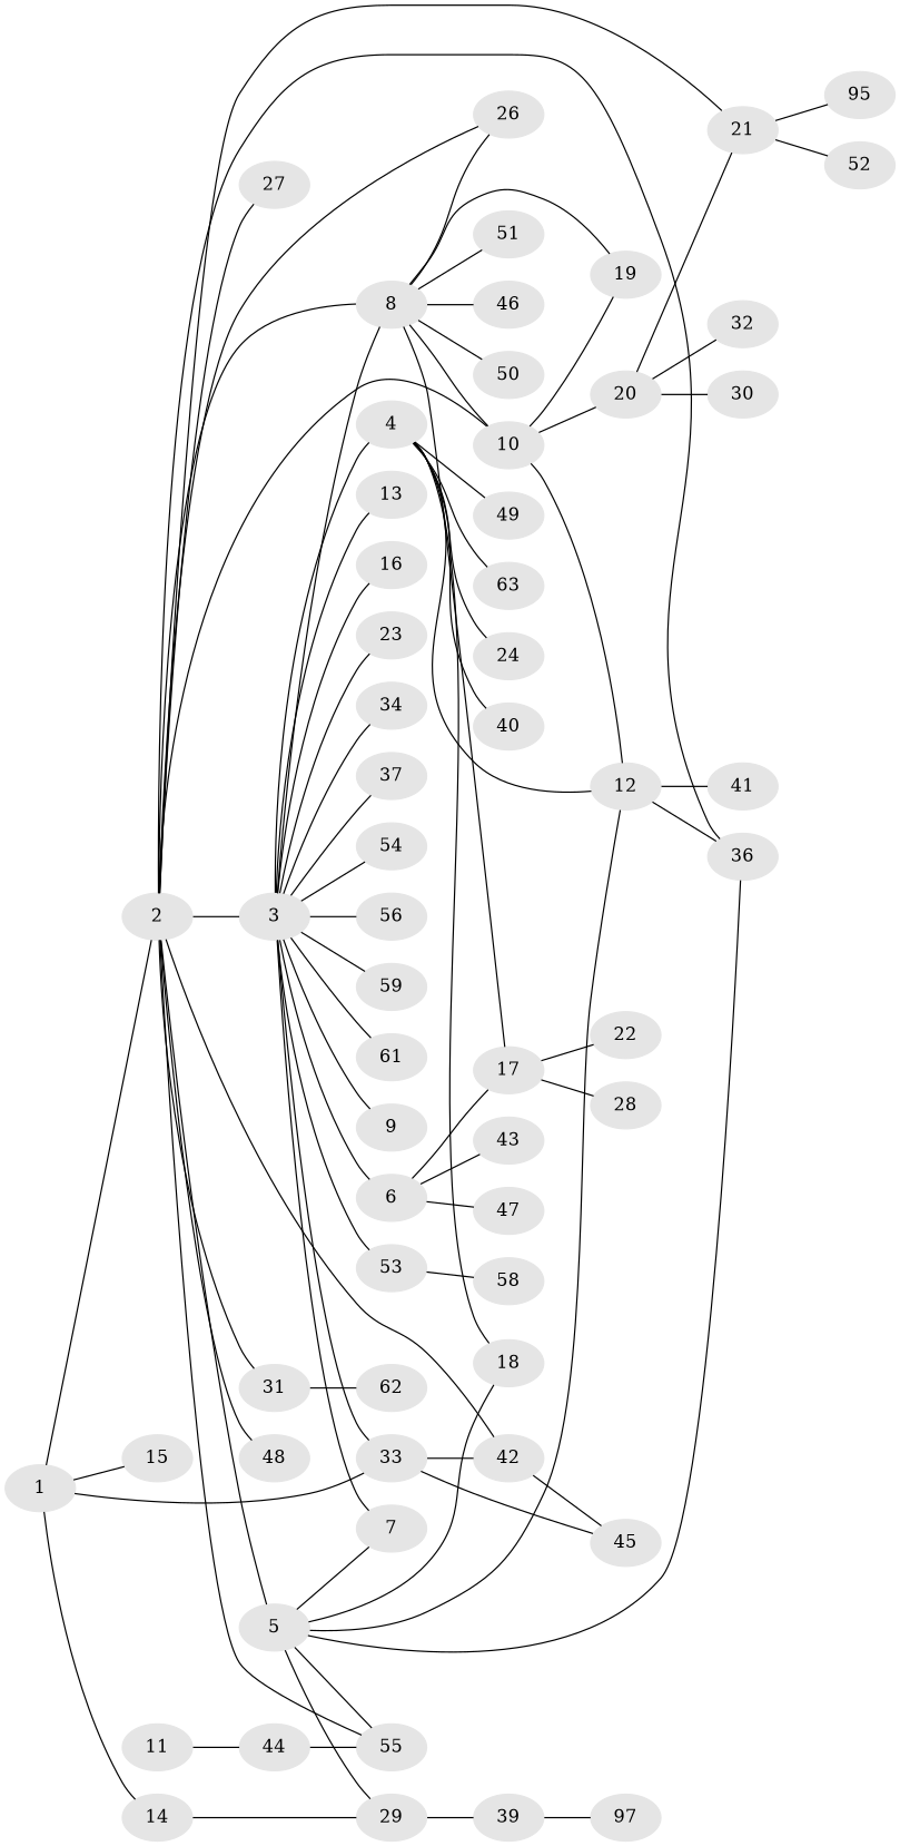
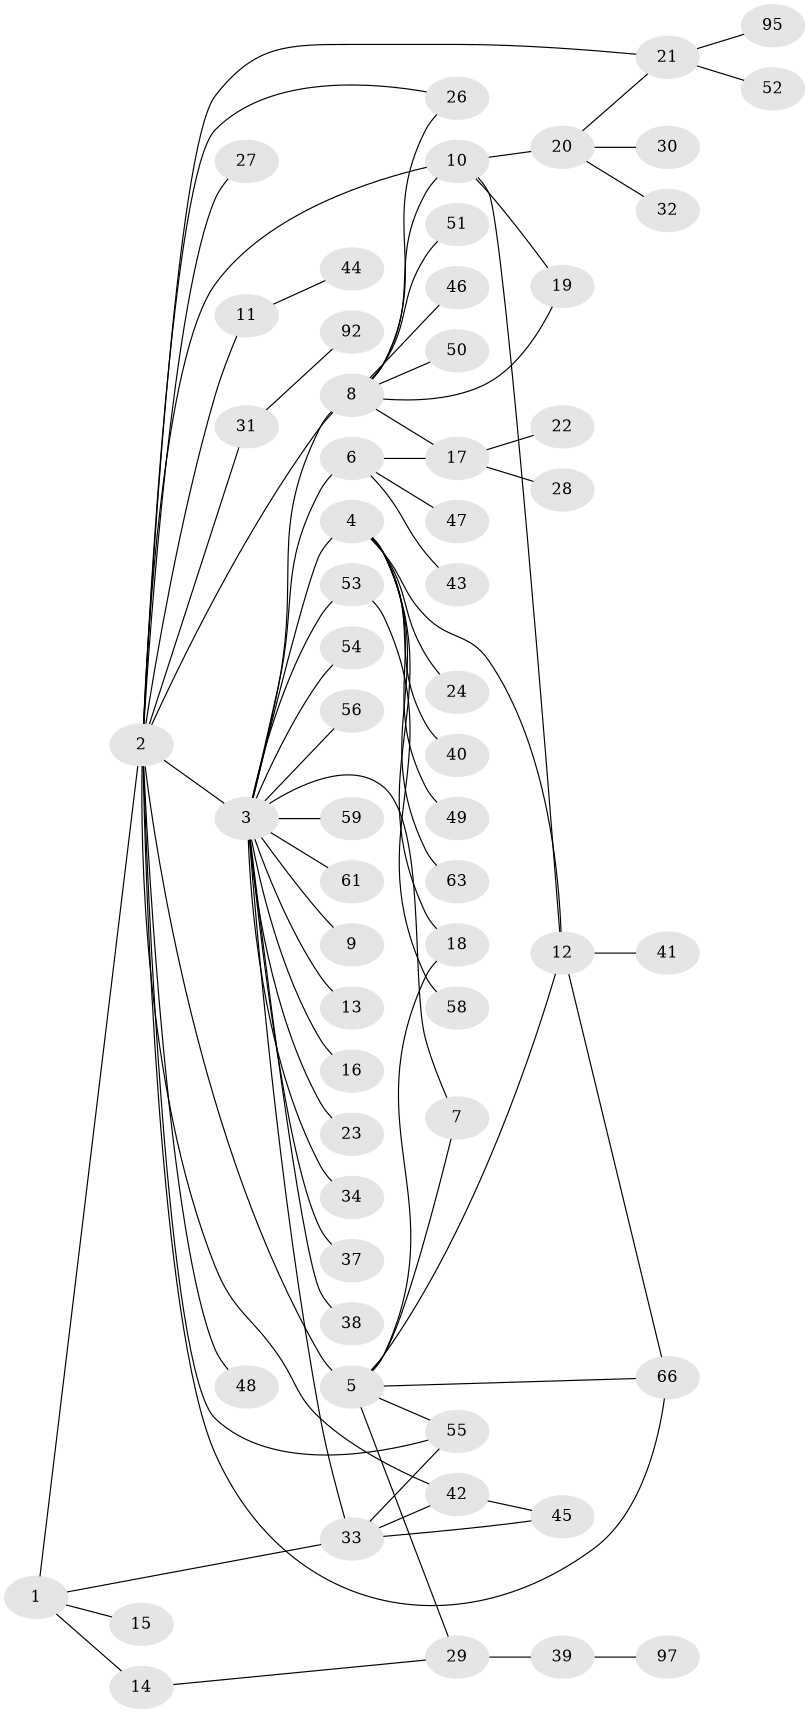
  graph {
    rankdir=LR
    node [color=gray90 style=filled]
    edge [weight=1.0]
    1
    2
    14
    15
    33
    3
    5
    8
    10
    11
    21
    26
    27
    31
-   36
+   36 [label=66]
    42
    48
    55
    29
    45
    4
    6
    7
    9
    13
    16
    23
    34
    37
+   38
    53
    54
    56
    59
    61
    12
    18
    17
    19
    46
    50
    51
    20
    44
    n45 [label=95]
    52
    39
-   62
+   62 [label=92]
    24
    40
    49
    63
    43
    47
    58
    41
    22
    28
    30
    32
    n61 [label=97]
    1 -- 2
    1 -- 14
    1 -- 15
    1 -- 33
    2 -- 3
    2 -- 5
    2 -- 8
    2 -- 10
+   2 -- 11
    2 -- 21
    2 -- 26
    2 -- 27
    2 -- 31
    2 -- 36
    2 -- 42
    2 -- 48
    2 -- 55
    14 -- 29
    33 -- 42
    33 -- 45
    3 -- 33
    3 -- 8
    3 -- 4
    3 -- 6 [weight=2.0]
    3 -- 7
    3 -- 9
    3 -- 13
    3 -- 16
    3 -- 23
    3 -- 34
    3 -- 37
+   3 -- 38
    3 -- 53
    3 -- 54
    3 -- 56
    3 -- 59
    3 -- 61
    5 -- 36
    5 -- 55
    5 -- 29
    5 -- 7
    5 -- 12
    5 -- 18
    8 -- 10
    8 -- 26
    8 -- 17
    8 -- 19
    8 -- 46
    8 -- 50
    8 -- 51
    10 -- 12
    10 -- 19
    10 -- 20
    11 -- 44
    21 -- n45
    21 -- 52
    31 -- 62
    42 -- 45
    29 -- 39
    4 -- 12
    4 -- 18
    4 -- 24
    4 -- 40
    4 -- 49
    4 -- 63
    6 -- 17 [weight=2.0]
    6 -- 43
    6 -- 47
    53 -- 58
    12 -- 36
    12 -- 41 [weight=3.0]
    17 -- 22
    17 -- 28
    20 -- 21
    20 -- 30 [weight=6.0]
    20 -- 32
-   44 -- 55
+   33 -- 55
    39 -- n61
  }
